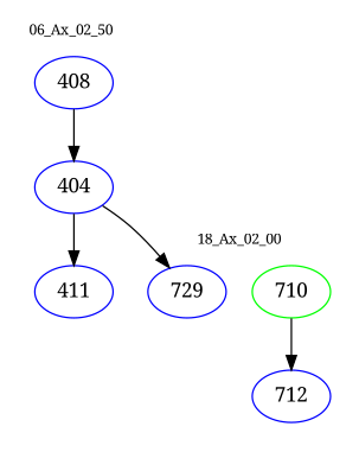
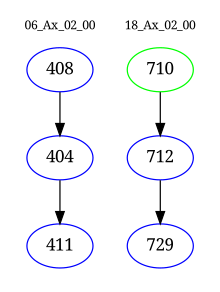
  digraph {
    fontname="Noto Serif"
    node [color=blue fontname="Noto Serif"]
    edge [color=black fontname="Noto Serif"]
    n1 [label=408]
    n2 [label=404]
    n3 [label=411]
    n4 [color=green label=710]
    n5 [label=712]
    n6 [label=729]
    subgraph cluster_1 {
      color=white
      fontsize=10
-     label="06_Ax_02_50"
+     label="06_Ax_02_00"
      n1
      n2
      n3
    }
    subgraph cluster_2 {
      color=white
      fontsize=10
      label="18_Ax_02_00"
      n4
      n5
      n6
    }
    n1 -> n2
    n2 -> n3
    n4 -> n5
-   n2 -> n6
+   n5 -> n6
  }
